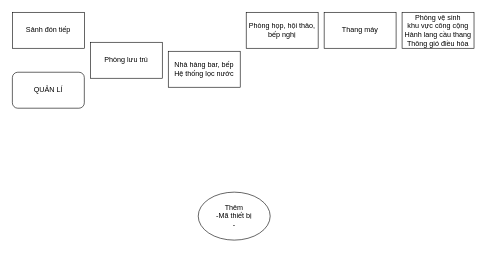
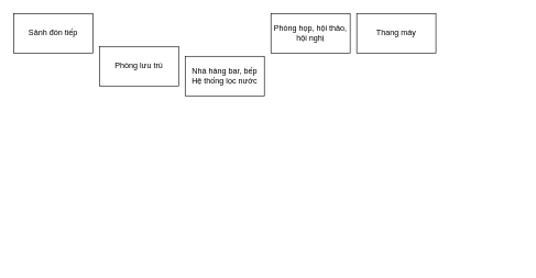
  <mxCell id="0" />
  <mxCell id="1" parent="0" />
  <mxCell id="2" value="Sảnh đón tiếp" style="rounded=0;whiteSpace=wrap;html=1;" vertex="1" parent="1"><mxGeometry x="20" y="20" width="120" height="60" as="geometry" /></mxCell>
- <mxCell id="3" value="Phòng vệ sinh&lt;br&gt;khu vực công cộng&lt;br&gt;Hành lang cầu thang&lt;br&gt;Thông gió điều hòa" style="rounded=0;whiteSpace=wrap;html=1;" vertex="1" parent="1"><mxGeometry x="670" y="20" width="120" height="60" as="geometry" /></mxCell>
  <mxCell id="4" value="Phòng lưu trú" style="rounded=0;whiteSpace=wrap;html=1;" vertex="1" parent="1"><mxGeometry x="150" y="70" width="120" height="60" as="geometry" /></mxCell>
- <mxCell id="5" value="Phòng họp, hội thảo, bếp nghị" style="rounded=0;whiteSpace=wrap;html=1;" vertex="1" parent="1"><mxGeometry x="410" y="20" width="120" height="60" as="geometry" /></mxCell>
+ <mxCell id="5" value="Phòng họp, hội thảo, hội nghị" style="rounded=0;whiteSpace=wrap;html=1;" vertex="1" parent="1"><mxGeometry x="410" y="20" width="120" height="60" as="geometry" /></mxCell>
  <mxCell id="6" value="Nhà hàng bar, bếp&lt;br&gt;Hệ thống lọc nước" style="rounded=0;whiteSpace=wrap;html=1;" vertex="1" parent="1"><mxGeometry x="280" y="85" width="120" height="60" as="geometry" /></mxCell>
  <mxCell id="7" value="Thang máy" style="rounded=0;whiteSpace=wrap;html=1;" vertex="1" parent="1"><mxGeometry x="540" y="20" width="120" height="60" as="geometry" /></mxCell>
- <mxCell id="8" value="QUẢN LÍ" style="rounded=1;whiteSpace=wrap;html=1;" vertex="1" parent="1"><mxGeometry x="20" y="120" width="120" height="60" as="geometry" /></mxCell>
- <mxCell id="9" value="Thêm&lt;br&gt;-Mã thiết bị&lt;br&gt;-" style="ellipse;whiteSpace=wrap;html=1;" vertex="1" parent="1"><mxGeometry x="330" y="320" width="120" height="80" as="geometry" /></mxCell>
